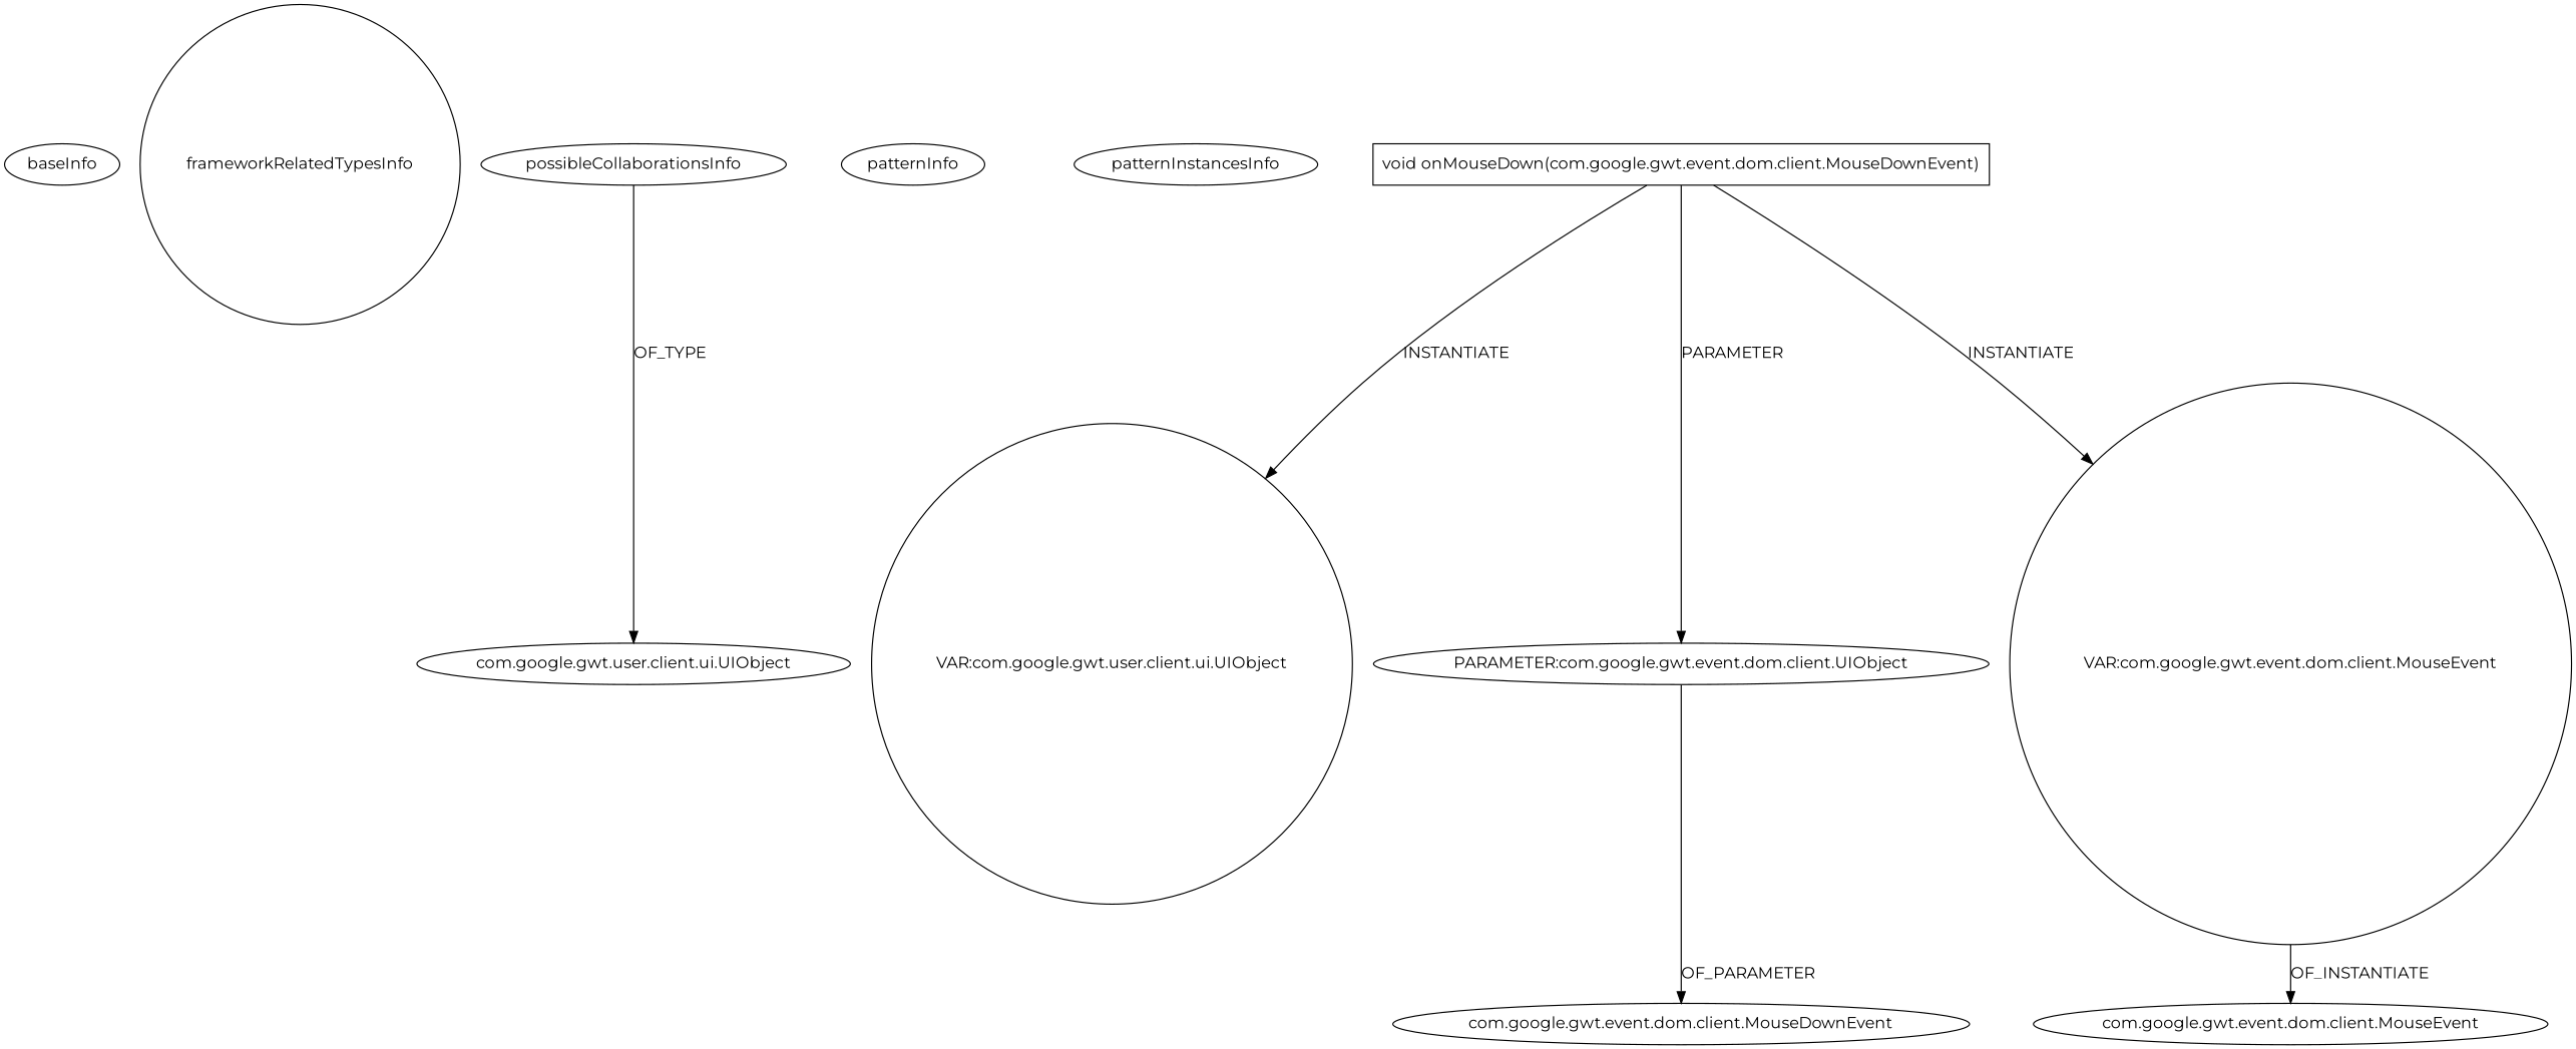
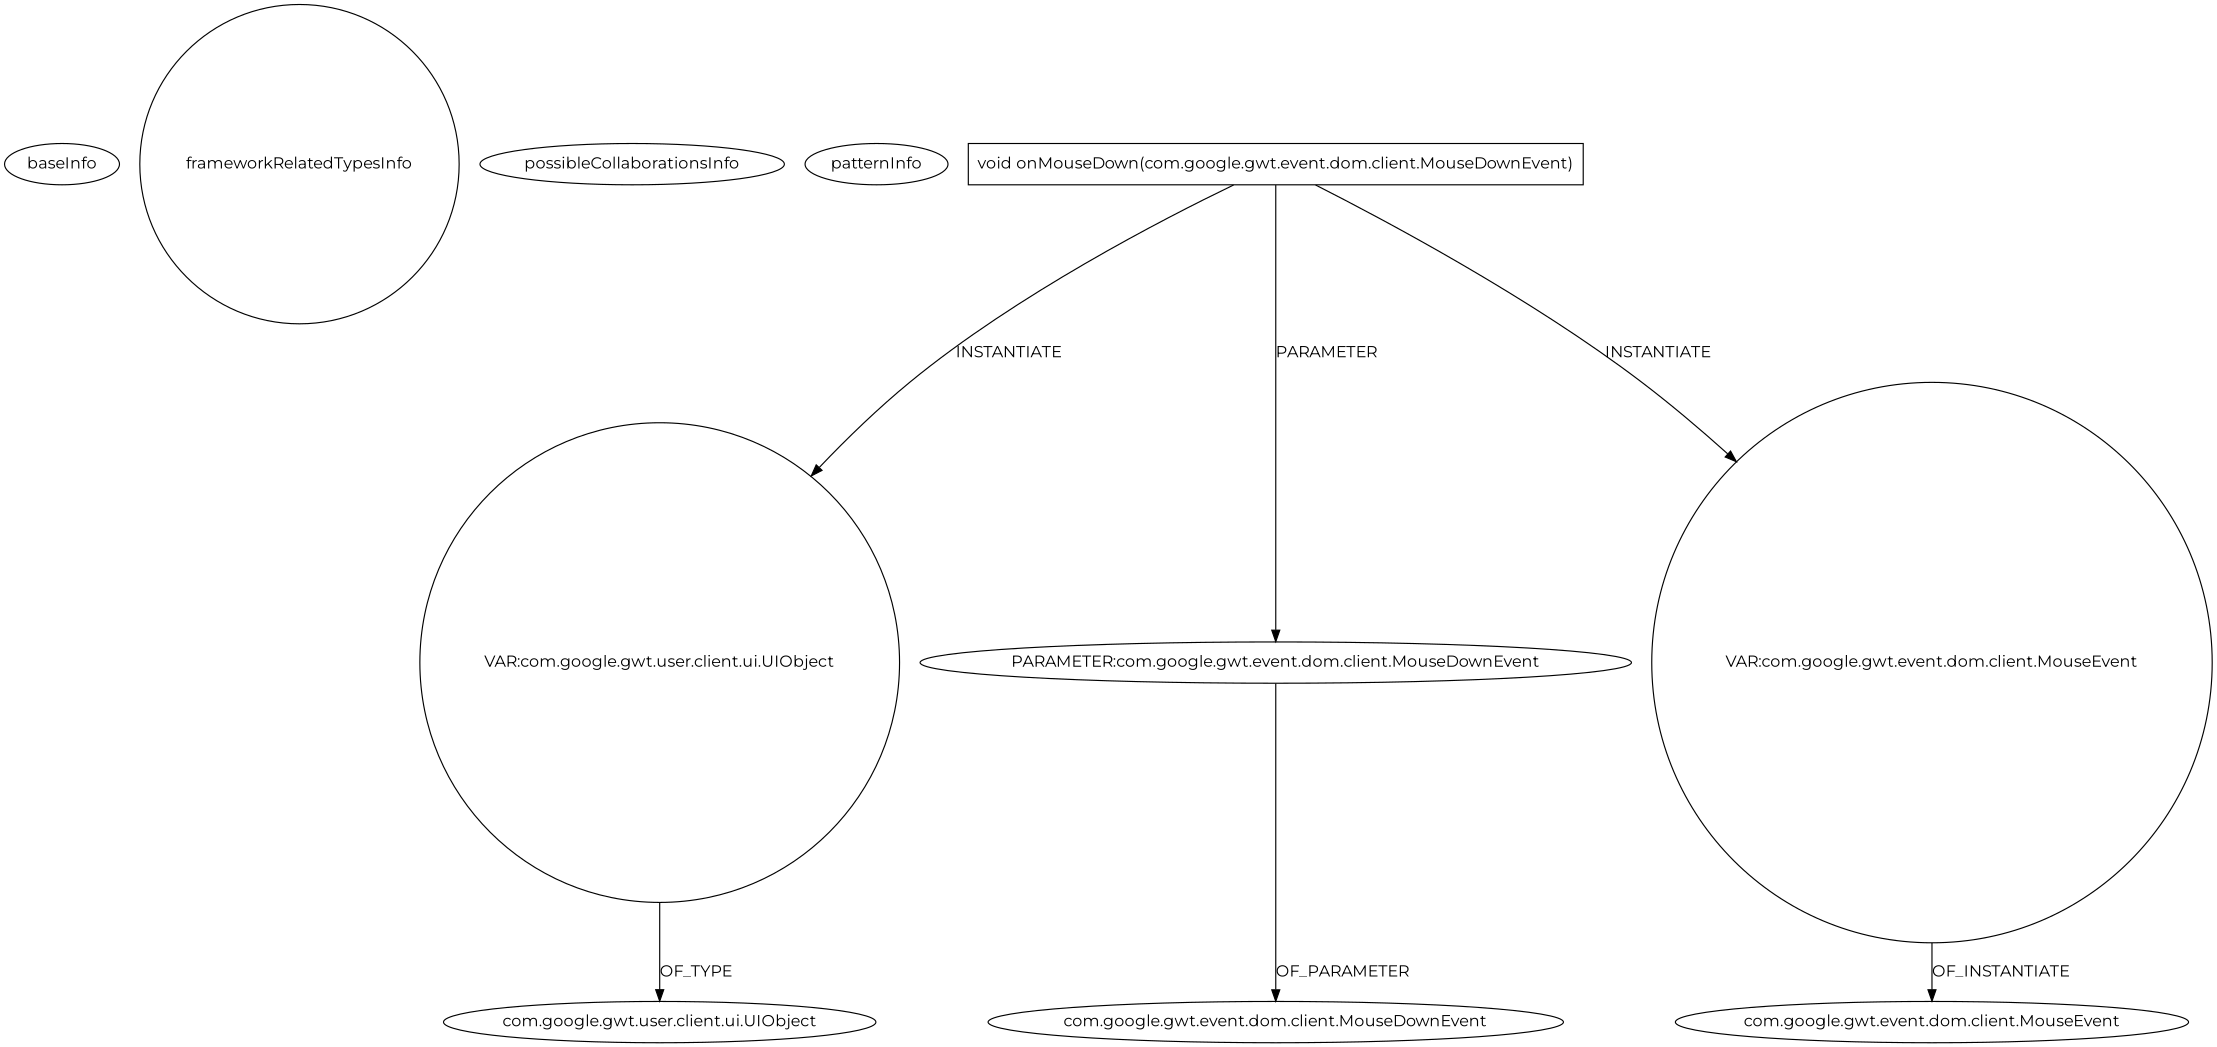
  digraph {
    fontname=Montserrat
    node [fontname=Montserrat isFrameworkType=false]
    edge [fontname=Montserrat]
    baseInfo [category=pattern graphId=918 isAnonymous=false possibleRelation=false isFrameworkType=""]
    frameworkRelatedTypesInfo [shape=circle isFrameworkType=""]
    possibleCollaborationsInfo [isFrameworkType=""]
    patternInfo [frequency=2.0 patternRootClient=null isFrameworkType=""]
-   patternInstancesInfo [0="MathieuLorber-GWT-console~/MathieuLorber-GWT-console/GWT-console-master/src/main/java/net/mlorber/gwt/console/client/MouseDragHandler.java~MouseDragHandler~313" 1="akjava-GWT-Hangouts~/akjava-GWT-Hangouts/GWT-Hangouts-master/apps/easyoverlay/src/com/akjava/gwt/hangout/easyoverlay/client/EasyOverlay.java~void onApiReady()~504" isFrameworkType=""]
    n6 [label="void onMouseDown(com.google.gwt.event.dom.client.MouseDownEvent)" shape=box vertexType=OVERRIDING_METHOD_DECLARATION]
    n7 [label="VAR:com.google.gwt.user.client.ui.UIObject" shape=circle vertexType=VARIABLE_EXPRESION]
-   n8 [label="PARAMETER:com.google.gwt.event.dom.client.UIObject" vertexType=PARAMETER_DECLARATION]
+   n8 [label="PARAMETER:com.google.gwt.event.dom.client.MouseDownEvent" vertexType=PARAMETER_DECLARATION]
    n9 [label="VAR:com.google.gwt.event.dom.client.MouseEvent" shape=circle vertexType=VARIABLE_EXPRESION]
    n10 [label="com.google.gwt.user.client.ui.UIObject" vertexType=FRAMEWORK_CLASS_TYPE]
    n11 [label="com.google.gwt.event.dom.client.MouseDownEvent" vertexType=FRAMEWORK_CLASS_TYPE]
    n12 [label="com.google.gwt.event.dom.client.MouseEvent" vertexType=FRAMEWORK_CLASS_TYPE]
    n6 -> n7 [label=INSTANTIATE]
    n6 -> n8 [label=PARAMETER]
    n6 -> n9 [label=INSTANTIATE]
-   possibleCollaborationsInfo -> n10 [label=OF_TYPE]
+   n7 -> n10 [label=OF_TYPE]
    n8 -> n11 [label=OF_PARAMETER]
    n9 -> n12 [label=OF_INSTANTIATE]
  }
